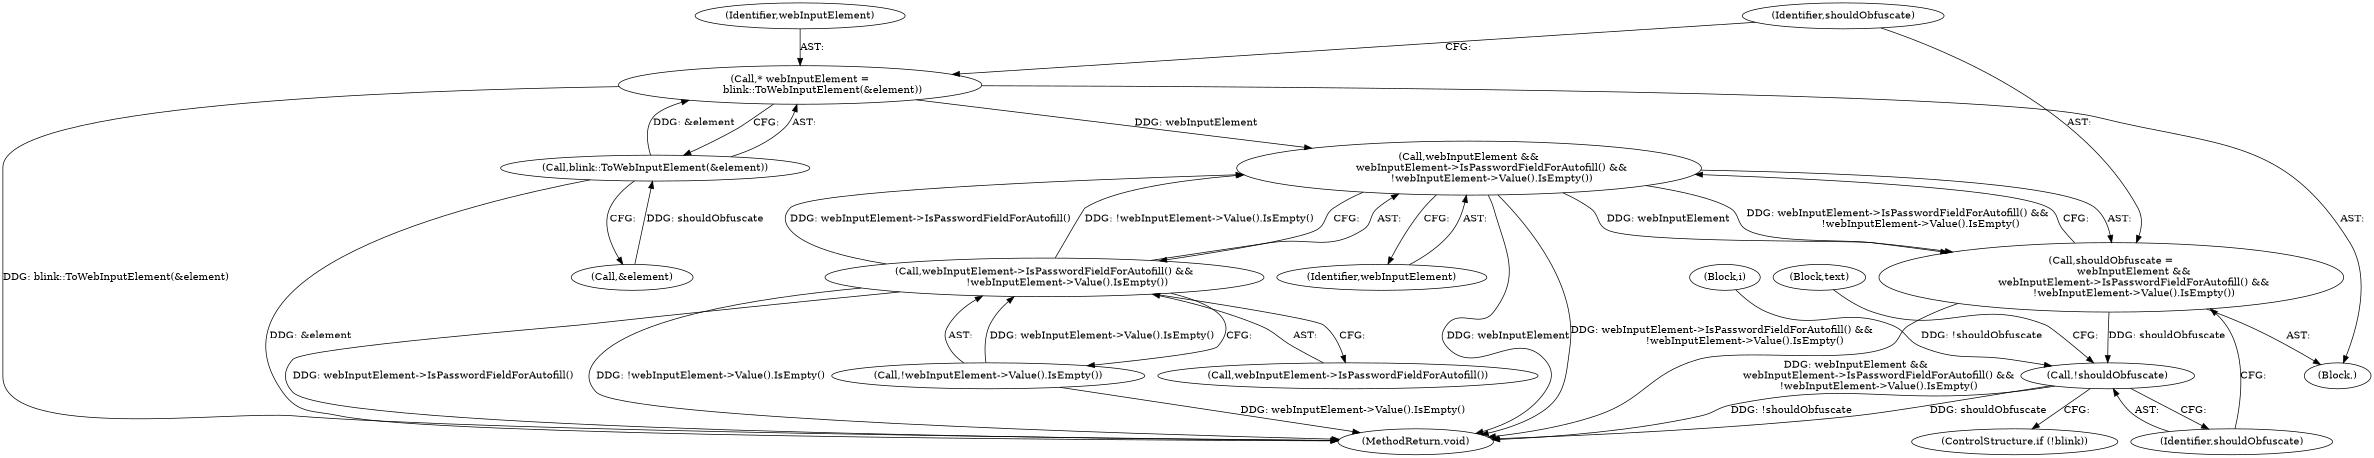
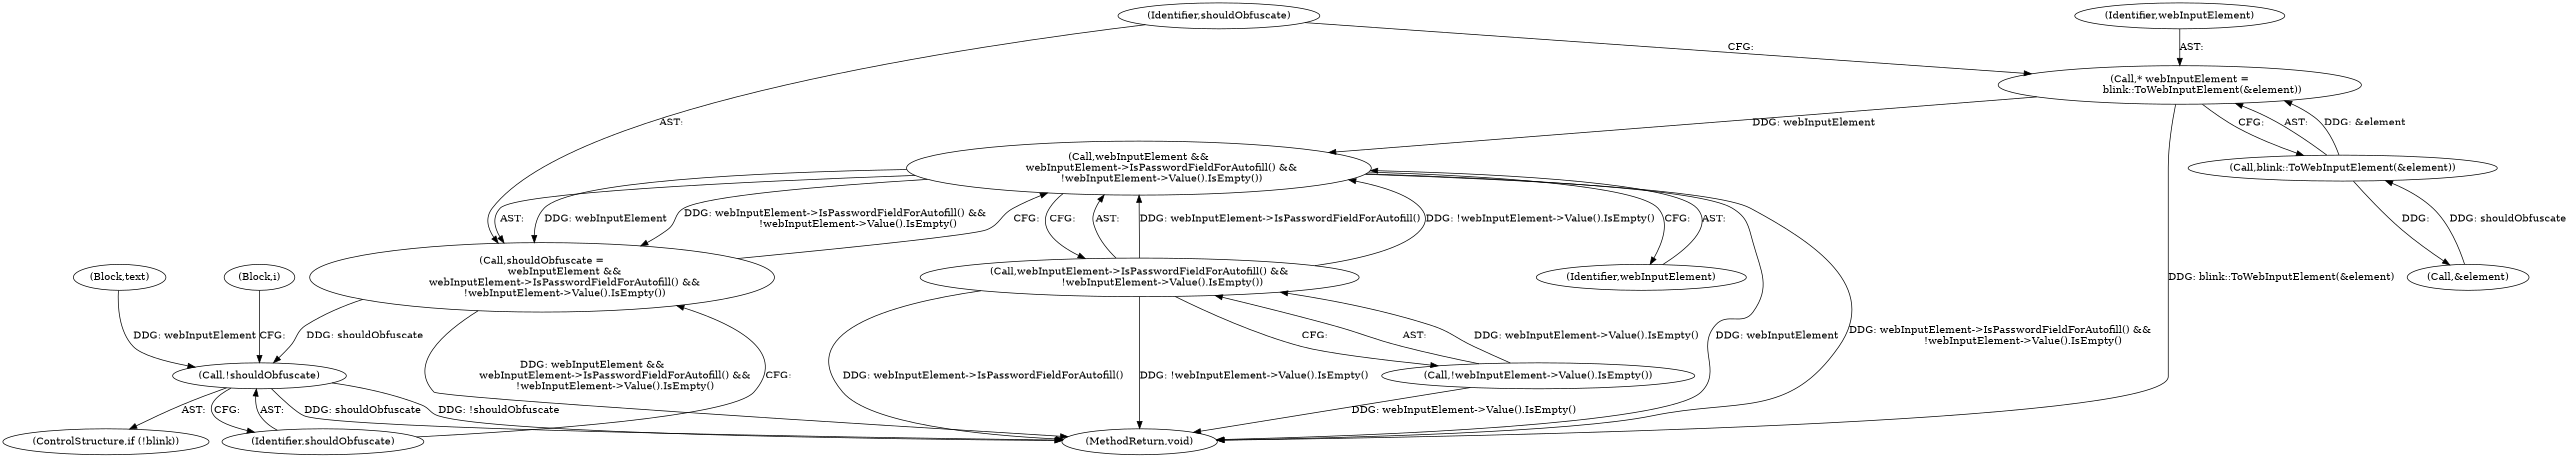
  digraph {
    fontname="DejaVu Serif"
    node [fontname="DejaVu Serif"]
    edge [fontname="DejaVu Serif"]
    n1 [label="(Call,webInputElement &&\n              webInputElement->IsPasswordFieldForAutofill() &&\n              !webInputElement->Value().IsEmpty())"]
    n2 [label="(Call,webInputElement->IsPasswordFieldForAutofill() &&\n              !webInputElement->Value().IsEmpty())"]
    n3 [label="(Call,shouldObfuscate =\n              webInputElement &&\n              webInputElement->IsPasswordFieldForAutofill() &&\n              !webInputElement->Value().IsEmpty())"]
    n4 [label="(Identifier,webInputElement)"]
    n5 [label="(MethodReturn,void)"]
    n6 [label="(Call,!webInputElement->Value().IsEmpty())"]
-   n7 [label="(Call,webInputElement->IsPasswordFieldForAutofill())"]
-   n8 [label="(Block,)"]
    n9 [label="(Call,!shouldObfuscate)"]
    n10 [label="(Call,* webInputElement =\n              blink::ToWebInputElement(&element))"]
    n11 [label="(Call,blink::ToWebInputElement(&element))"]
    n12 [label="(Call,&element)"]
    n13 [label="(ControlStructure,if (!blink))"]
    n14 [label="(Identifier,shouldObfuscate)"]
    n15 [label="(Identifier,shouldObfuscate)"]
    n16 [label="(Block,text)"]
    n17 [label="(Identifier,webInputElement)"]
    n18 [label="(Block,i)"]
    n1 -> n2 [label="CFG: "]
    n1 -> n3 [label="AST: "]
    n1 -> n3 [label="DDG: webInputElement"]
    n1 -> n3 [label="DDG: webInputElement->IsPasswordFieldForAutofill() &&\n              !webInputElement->Value().IsEmpty()"]
    n1 -> n4 [label="CFG: "]
    n1 -> n5 [label="DDG: webInputElement"]
    n1 -> n5 [label="DDG: webInputElement->IsPasswordFieldForAutofill() &&\n              !webInputElement->Value().IsEmpty()"]
    n2 -> n1 [label="AST: "]
    n2 -> n1 [label="DDG: webInputElement->IsPasswordFieldForAutofill()"]
    n2 -> n1 [label="DDG: !webInputElement->Value().IsEmpty()"]
    n2 -> n5 [label="DDG: webInputElement->IsPasswordFieldForAutofill()"]
    n2 -> n5 [label="DDG: !webInputElement->Value().IsEmpty()"]
    n2 -> n6 [label="CFG: "]
-   n2 -> n7 [label="CFG: "]
    n3 -> n1 [label="CFG: "]
    n3 -> n5 [label="DDG: webInputElement &&\n              webInputElement->IsPasswordFieldForAutofill() &&\n              !webInputElement->Value().IsEmpty()"]
-   n3 -> n8 [label="AST: "]
    n3 -> n9 [label="DDG: shouldObfuscate"]
    n4 -> n1 [label="AST: "]
    n6 -> n2 [label="AST: "]
    n6 -> n2 [label="DDG: webInputElement->Value().IsEmpty()"]
    n6 -> n5 [label="DDG: webInputElement->Value().IsEmpty()"]
-   n7 -> n2 [label="AST: "]
    n9 -> n5 [label="DDG: shouldObfuscate"]
    n9 -> n5 [label="DDG: !shouldObfuscate"]
-   n9 -> n13 [label="CFG: "]
+   n9 -> n13 [label="AST: "]
    n9 -> n14 [label="CFG: "]
    n10 -> n1 [label="DDG: webInputElement"]
    n10 -> n5 [label="DDG: blink::ToWebInputElement(&element)"]
-   n10 -> n8 [label="AST: "]
    n10 -> n11 [label="CFG: "]
-   n11 -> n5 [label="DDG: &element"]
    n11 -> n10 [label="AST: "]
    n11 -> n10 [label="DDG: &element"]
-   n11 -> n12 [label="CFG: "]
+   n11 -> n12 [label="DDG: "]
    n12 -> n11 [label="DDG: shouldObfuscate"]
    n14 -> n3 [label="CFG: "]
    n14 -> n9 [label="AST: "]
    n15 -> n3 [label="AST: "]
    n15 -> n10 [label="CFG: "]
-   n16 -> n9 [label="CFG: "]
+   n16 -> n9 [label="DDG: webInputElement"]
    n17 -> n10 [label="AST: "]
-   n18 -> n9 [label="DDG: !shouldObfuscate"]
+   n18 -> n9 [label="CFG: "]
  }
